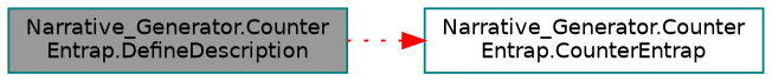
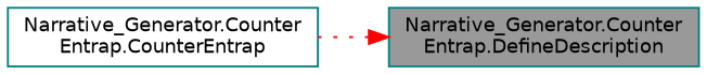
  digraph {
    rankdir=RL
    node [color=teal fontname=Helvetica fontsize=10 shape=box style=filled]
    n1 [fillcolor=grey60 fontcolor=black height=0.2 label="Narrative_Generator.Counter\lEntrap.DefineDescription" width=0.4]
    n2 [fillcolor=white height=0.2 label="Narrative_Generator.Counter\lEntrap.CounterEntrap" width=0.4]
-   n2 -> n1 [color=red dir=back fontname=Helvetica fontsize=10 labelfontname=Helvetica labelfontsize=10 style=dotted]
+   n1 -> n2 [color=red dir=back fontname=Helvetica fontsize=10 labelfontname=Helvetica labelfontsize=10 style=dotted]
  }
